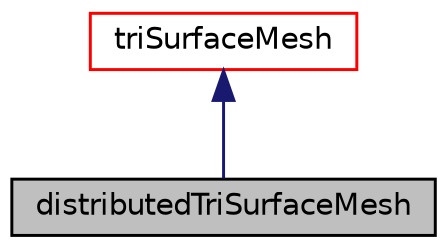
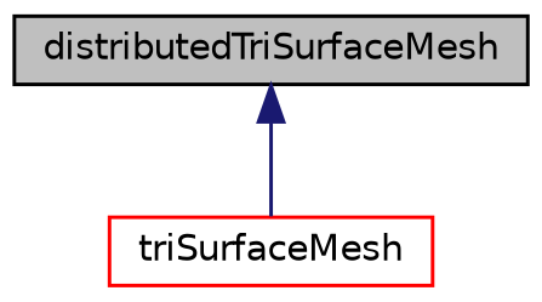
  digraph {
    node [fontname=Helvetica fontsize=10 shape=record]
    n1 [color=black fillcolor=grey75 fontcolor=black height=0.2 label=distributedTriSurfaceMesh style=filled width=0.4]
    n2 [color=red height=0.2 label=triSurfaceMesh width=0.4]
-   n2 -> n1 [color=midnightblue dir=back fontname=Helvetica fontsize=10 labelfontname=Helvetica labelfontsize=10 style=solid]
+   n1 -> n2 [color=midnightblue dir=back fontname=Helvetica fontsize=10 labelfontname=Helvetica labelfontsize=10 style=solid]
  }
